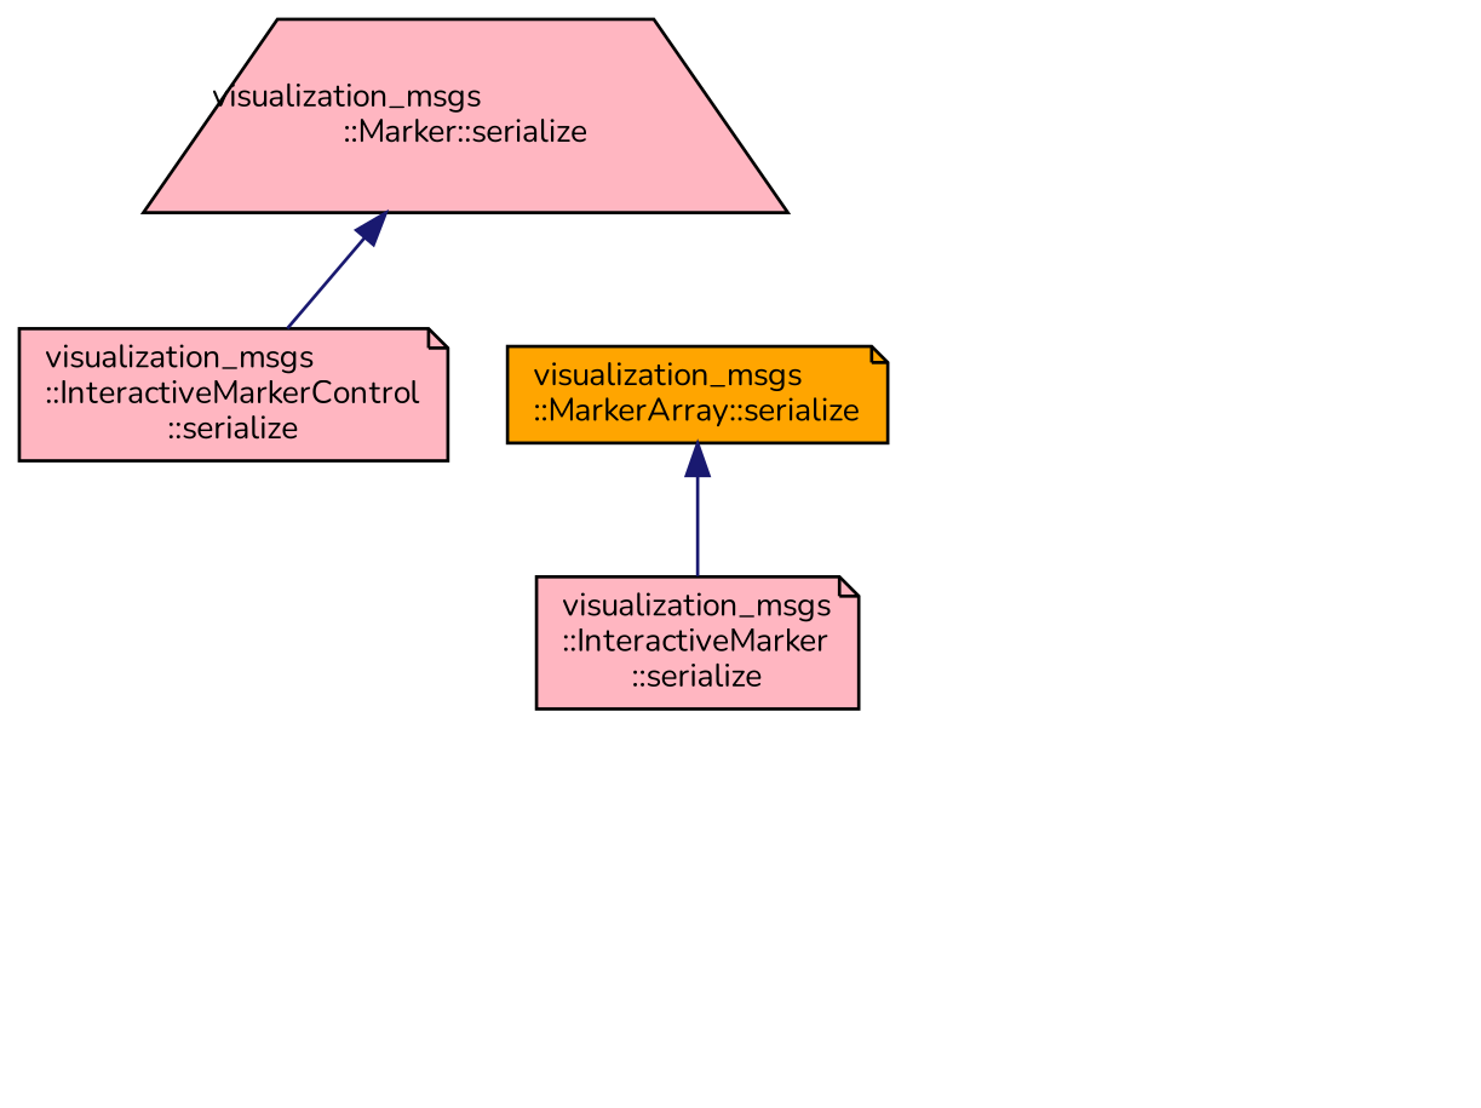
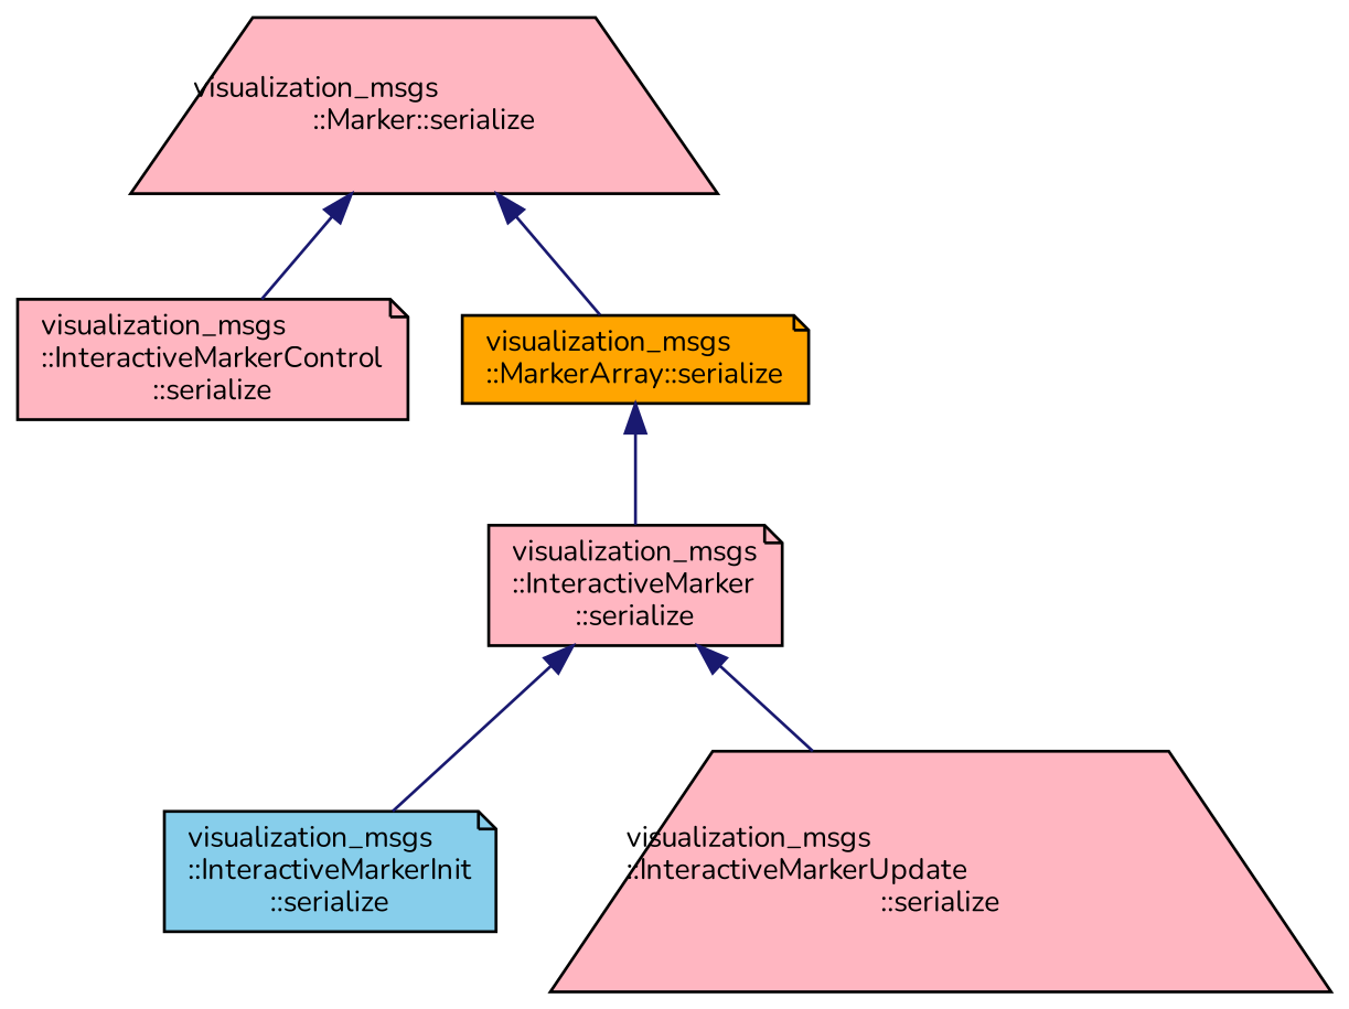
  digraph {
    fontname=Nunito
    rankdir=TB
    node [color=black fillcolor=lightpink fontname=Nunito fontsize=10 shape=note style=filled]
    edge [color=midnightblue dir=back fontname=Nunito fontsize=10 labelfontname=Helvetica labelfontsize=10 style=solid]
    n1 [fontcolor=black height=0.2 label="visualization_msgs\l::Marker::serialize" shape=trapezium width=0.4]
    n2 [height=0.2 label="visualization_msgs\l::InteractiveMarkerControl\l::serialize" width=0.4]
    n3 [fillcolor=orange height=0.2 label="visualization_msgs\l::MarkerArray::serialize" width=0.4]
    n4 [height=0.2 label="visualization_msgs\l::InteractiveMarker\l::serialize" width=0.4]
+   n5 [fillcolor=skyblue height=0.2 label="visualization_msgs\l::InteractiveMarkerInit\l::serialize" width=0.4]
+   n6 [height=0.2 label="visualization_msgs\l::InteractiveMarkerUpdate\l::serialize" shape=trapezium width=0.4]
    n1 -> n2
+   n1 -> n3
    n3 -> n4
+   n4 -> n5
+   n4 -> n6
  }
